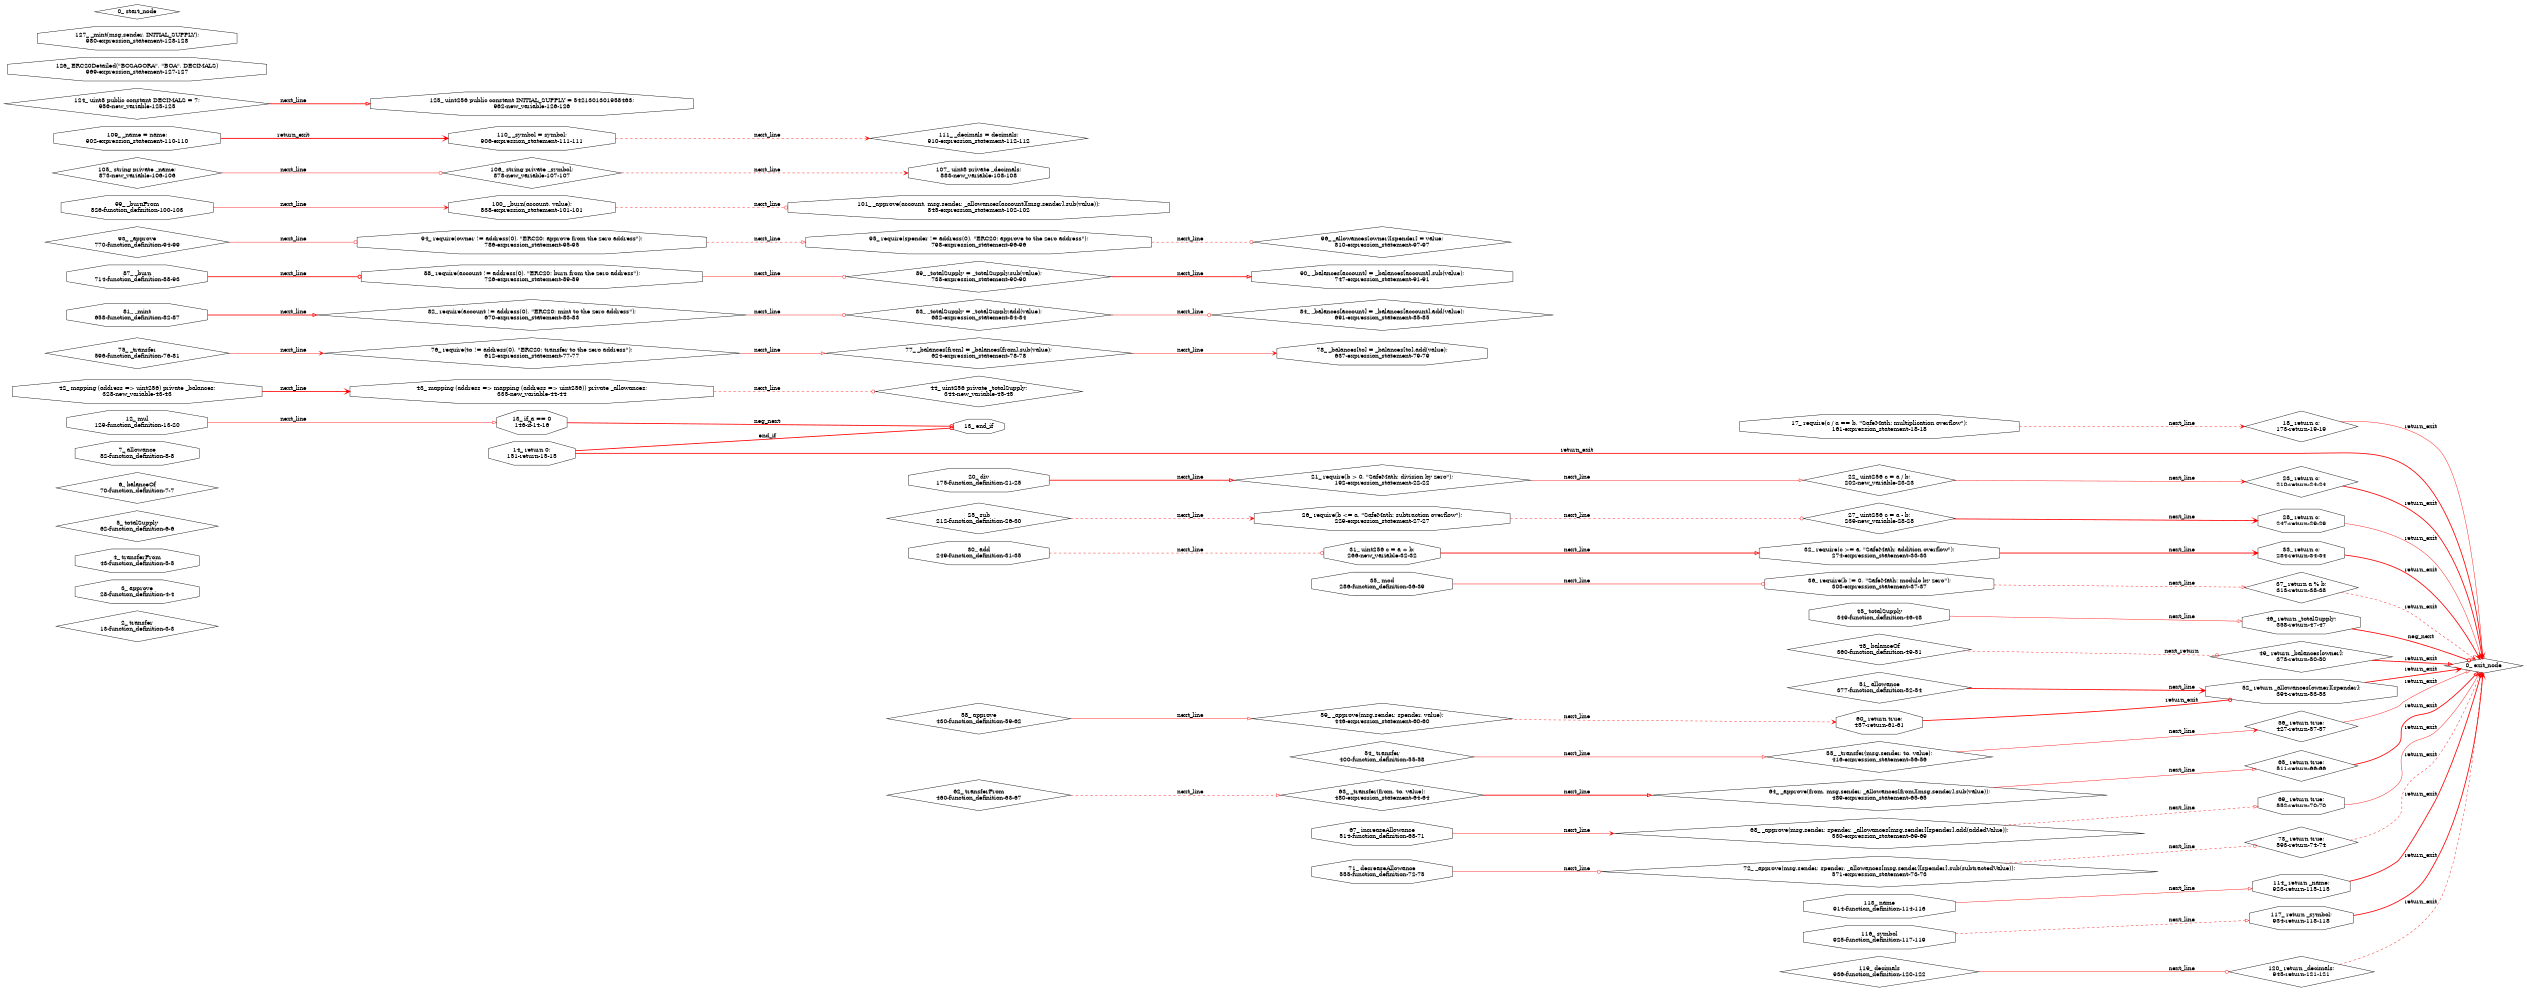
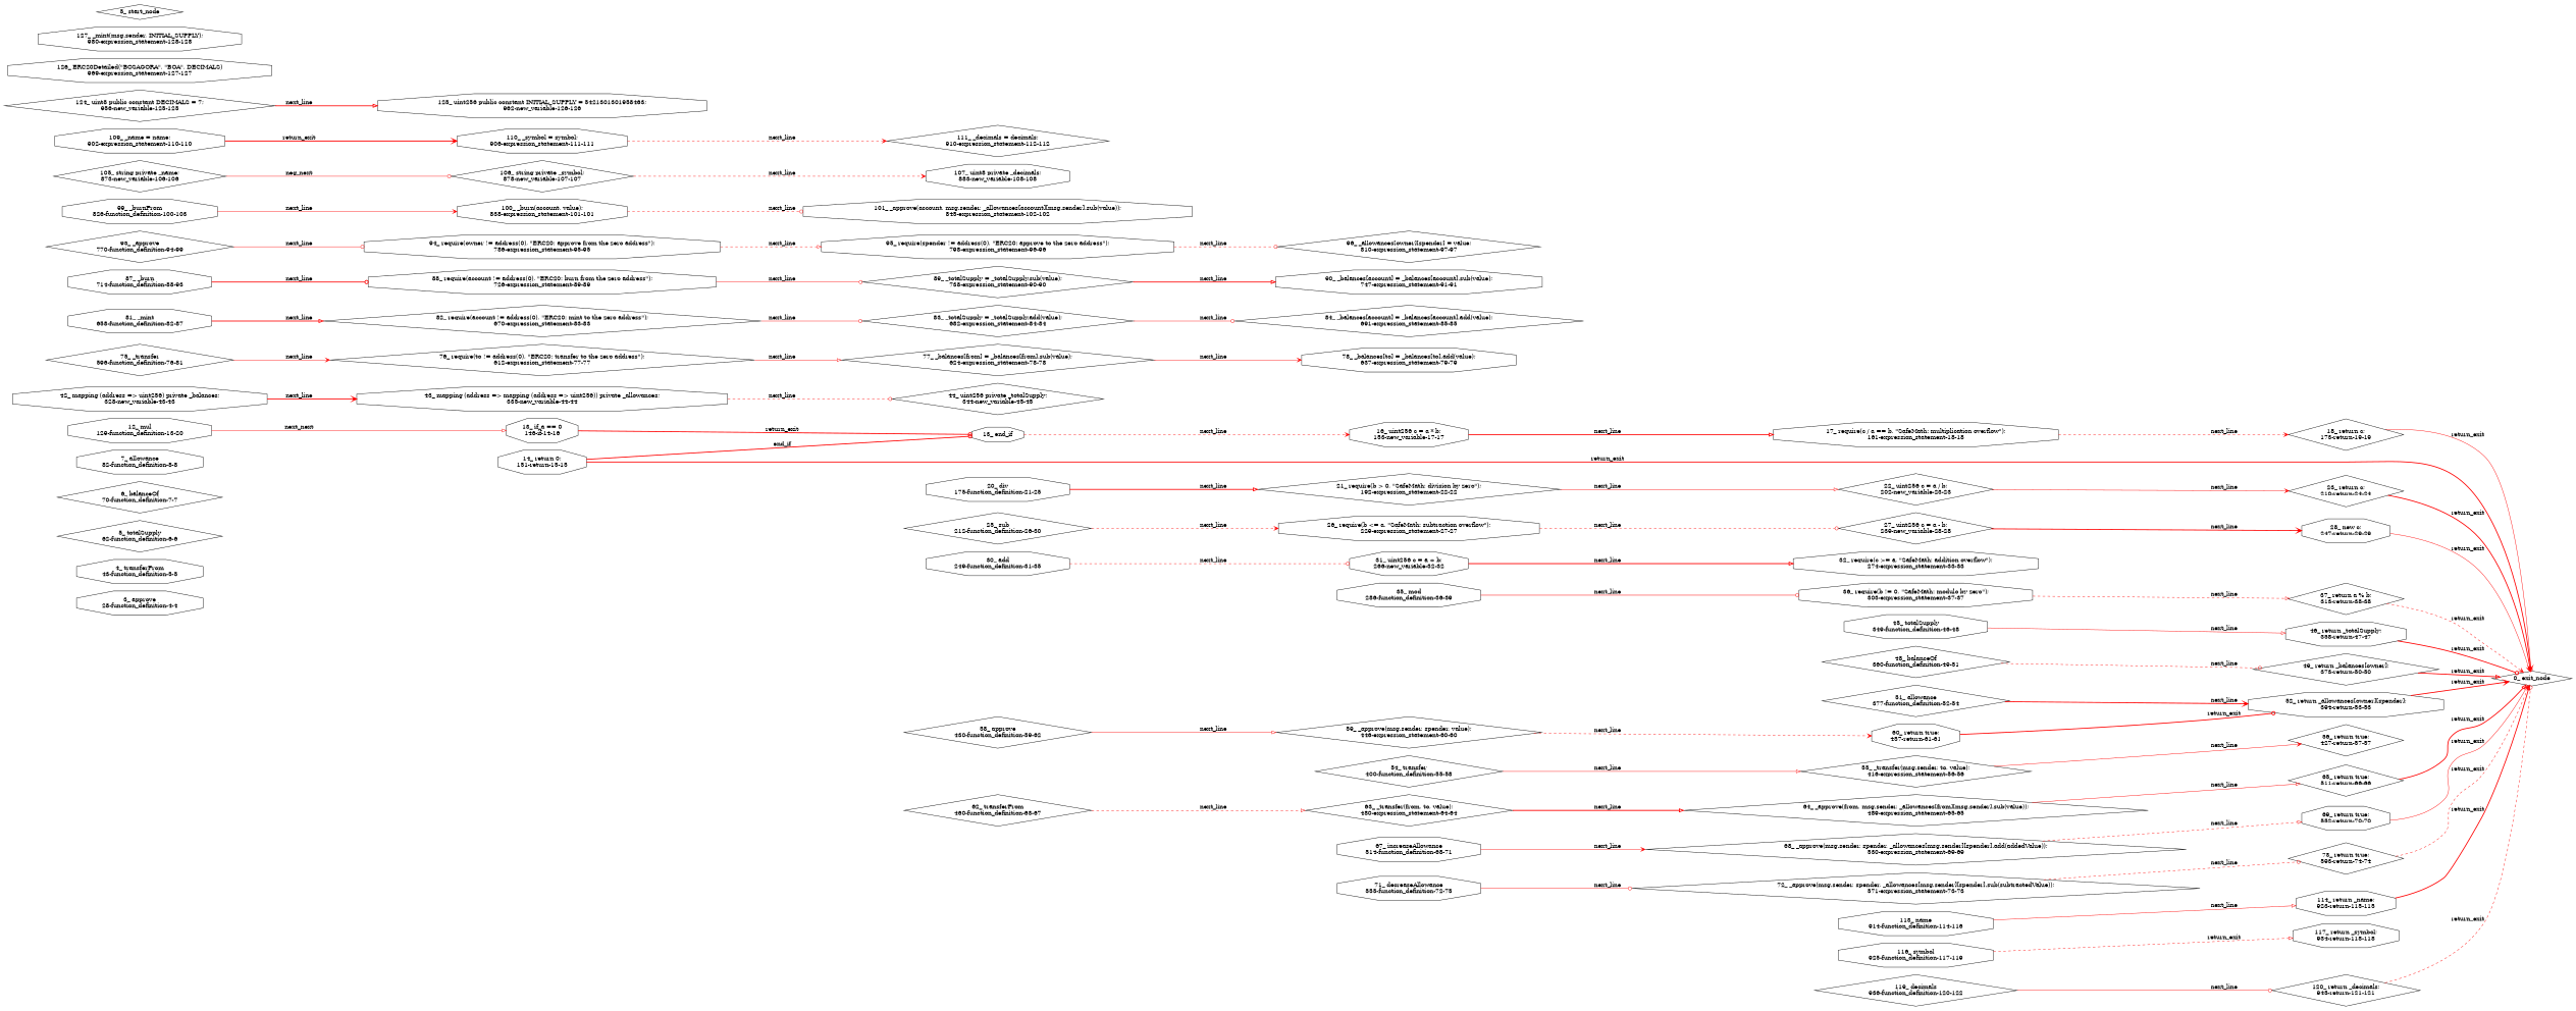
  digraph {
    rankdir=LR
    node [shape=octagon type_label=expression_statement]
    edge [arrowhead=onormal color=red controlflow_type=next_line edge_type=CFG_edge style=solid]
-   n1 [label="2_ transfer\n13-function_definition-3-3" shape=diamond type_label=function_definition]
    n2 [label="3_ approve\n28-function_definition-4-4" type_label=function_definition]
    n3 [label="4_ transferFrom\n43-function_definition-5-5" type_label=function_definition]
    n4 [label="5_ totalSupply\n62-function_definition-6-6" shape=diamond type_label=function_definition]
    n5 [label="6_ balanceOf\n70-function_definition-7-7" shape=diamond type_label=function_definition]
    n6 [label="7_ allowance\n82-function_definition-8-8" type_label=function_definition]
    n7 [label="12_ mul\n129-function_definition-13-20" type_label=function_definition]
    n8 [label="13_ if_a == 0\n146-if-14-16" type_label=if]
    n9 [label="13_ end_if" type_label=end_if]
+   n10 [label="16_ uint256 c = a * b;\n153-new_variable-17-17" type_label=new_variable]
    n11 [label="14_ return 0;\n151-return-15-15" type_label=return]
    n12 [label="0_ exit_node" shape=diamond type_label=exit]
    n13 [label="17_ require(c / a == b, \"SafeMath: multiplication overflow\");\n161-expression_statement-18-18"]
    n14 [label="18_ return c;\n173-return-19-19" shape=diamond type_label=return]
    n15 [label="20_ div\n175-function_definition-21-25" type_label=function_definition]
    n16 [label="21_ require(b > 0, \"SafeMath: division by zero\");\n192-expression_statement-22-22" shape=diamond]
    n17 [label="22_ uint256 c = a / b;\n202-new_variable-23-23" shape=diamond type_label=new_variable]
    n18 [label="23_ return c;\n210-return-24-24" shape=diamond type_label=return]
    n19 [label="25_ sub\n212-function_definition-26-30" shape=diamond type_label=function_definition]
    n20 [label="26_ require(b <= a, \"SafeMath: subtraction overflow\");\n229-expression_statement-27-27"]
    n21 [label="27_ uint256 c = a - b;\n239-new_variable-28-28" shape=diamond type_label=new_variable]
-   n22 [label="28_ return c;\n247-return-29-29" type_label=return]
+   n22 [label="28_ new c;\n247-return-29-29" type_label=return]
    n23 [label="30_ add\n249-function_definition-31-35" type_label=function_definition]
    n24 [label="31_ uint256 c = a + b;\n266-new_variable-32-32" type_label=new_variable]
    n25 [label="32_ require(c >= a, \"SafeMath: addition overflow\");\n274-expression_statement-33-33"]
-   n26 [label="33_ return c;\n284-return-34-34" type_label=return]
    n27 [label="35_ mod\n286-function_definition-36-39" type_label=function_definition]
    n28 [label="36_ require(b != 0, \"SafeMath: modulo by zero\");\n303-expression_statement-37-37"]
    n29 [label="37_ return a % b;\n313-return-38-38" shape=diamond type_label=return]
    n30 [label="42_ mapping (address => uint256) private _balances;\n328-new_variable-43-43" type_label=new_variable]
    n31 [label="43_ mapping (address => mapping (address => uint256)) private _allowances;\n335-new_variable-44-44" type_label=new_variable]
    n32 [label="44_ uint256 private _totalSupply;\n344-new_variable-45-45" shape=diamond type_label=new_variable]
    n33 [label="45_ totalSupply\n349-function_definition-46-48" type_label=function_definition]
    n34 [label="46_ return _totalSupply;\n358-return-47-47" type_label=return]
    n35 [label="48_ balanceOf\n360-function_definition-49-51" shape=diamond type_label=function_definition]
    n36 [label="49_ return _balances[owner];\n373-return-50-50" shape=diamond type_label=return]
    n37 [label="51_ allowance\n377-function_definition-52-54" shape=diamond type_label=function_definition]
    n38 [label="52_ return _allowances[owner][spender];\n394-return-53-53" type_label=return]
    n39 [label="54_ transfer\n400-function_definition-55-58" shape=diamond type_label=function_definition]
    n40 [label="55_ _transfer(msg.sender, to, value);\n416-expression_statement-56-56" shape=diamond]
    n41 [label="56_ return true;\n427-return-57-57" shape=diamond type_label=return]
    n42 [label="58_ approve\n430-function_definition-59-62" shape=diamond type_label=function_definition]
    n43 [label="59_ _approve(msg.sender, spender, value);\n446-expression_statement-60-60" shape=diamond]
    n44 [label="60_ return true;\n457-return-61-61" type_label=return]
    n45 [label="62_ transferFrom\n460-function_definition-63-67" shape=diamond type_label=function_definition]
    n46 [label="63_ _transfer(from, to, value);\n480-expression_statement-64-64" shape=diamond]
    n47 [label="64_ _approve(from, msg.sender, _allowances[from][msg.sender].sub(value));\n489-expression_statement-65-65" shape=diamond]
    n48 [label="65_ return true;\n511-return-66-66" shape=diamond type_label=return]
    n49 [label="67_ increaseAllowance\n514-function_definition-68-71" type_label=function_definition]
    n50 [label="68_ _approve(msg.sender, spender, _allowances[msg.sender][spender].add(addedValue));\n530-expression_statement-69-69" shape=diamond]
    n51 [label="69_ return true;\n552-return-70-70" type_label=return]
    n52 [label="71_ decreaseAllowance\n555-function_definition-72-75" type_label=function_definition]
    n53 [label="72_ _approve(msg.sender, spender, _allowances[msg.sender][spender].sub(subtractedValue));\n571-expression_statement-73-73" shape=diamond]
    n54 [label="73_ return true;\n593-return-74-74" shape=diamond type_label=return]
    n55 [label="75_ _transfer\n596-function_definition-76-81" shape=diamond type_label=function_definition]
    n56 [label="76_ require(to != address(0), \"ERC20: transfer to the zero address\");\n612-expression_statement-77-77" shape=diamond]
    n57 [label="77_ _balances[from] = _balances[from].sub(value);\n624-expression_statement-78-78" shape=diamond]
    n58 [label="78_ _balances[to] = _balances[to].add(value);\n637-expression_statement-79-79"]
    n59 [label="81_ _mint\n658-function_definition-82-87" type_label=function_definition]
    n60 [label="82_ require(account != address(0), \"ERC20: mint to the zero address\");\n670-expression_statement-83-83" shape=diamond]
    n61 [label="83_ _totalSupply = _totalSupply.add(value);\n682-expression_statement-84-84" shape=diamond]
    n62 [label="84_ _balances[account] = _balances[account].add(value);\n691-expression_statement-85-85" shape=diamond]
    n63 [label="87_ _burn\n714-function_definition-88-93" type_label=function_definition]
    n64 [label="88_ require(account != address(0), \"ERC20: burn from the zero address\");\n726-expression_statement-89-89"]
    n65 [label="89_ _totalSupply = _totalSupply.sub(value);\n738-expression_statement-90-90" shape=diamond]
    n66 [label="90_ _balances[account] = _balances[account].sub(value);\n747-expression_statement-91-91"]
    n67 [label="93_ _approve\n770-function_definition-94-99" shape=diamond type_label=function_definition]
    n68 [label="94_ require(owner != address(0), \"ERC20: approve from the zero address\");\n786-expression_statement-95-95"]
    n69 [label="95_ require(spender != address(0), \"ERC20: approve to the zero address\");\n798-expression_statement-96-96"]
    n70 [label="96_ _allowances[owner][spender] = value;\n810-expression_statement-97-97" shape=diamond]
    n71 [label="99_ _burnFrom\n826-function_definition-100-103" type_label=function_definition]
    n72 [label="100_ _burn(account, value);\n838-expression_statement-101-101"]
    n73 [label="101_ _approve(account, msg.sender, _allowances[account][msg.sender].sub(value));\n845-expression_statement-102-102"]
    n74 [label="105_ string private _name;\n873-new_variable-106-106" shape=diamond type_label=new_variable]
    n75 [label="106_ string private _symbol;\n878-new_variable-107-107" shape=diamond type_label=new_variable]
    n76 [label="107_ uint8 private _decimals;\n883-new_variable-108-108" type_label=new_variable]
    n77 [label="109_ _name = name;\n902-expression_statement-110-110"]
    n78 [label="110_ _symbol = symbol;\n906-expression_statement-111-111"]
    n79 [label="111_ _decimals = decimals;\n910-expression_statement-112-112" shape=diamond]
    n80 [label="113_ name\n914-function_definition-114-116" type_label=function_definition]
    n81 [label="114_ return _name;\n923-return-115-115" type_label=return]
    n82 [label="116_ symbol\n925-function_definition-117-119" type_label=function_definition]
    n83 [label="117_ return _symbol;\n934-return-118-118" type_label=return]
    n84 [label="119_ decimals\n936-function_definition-120-122" shape=diamond type_label=function_definition]
    n85 [label="120_ return _decimals;\n945-return-121-121" shape=diamond type_label=return]
    n86 [label="124_ uint8 public constant DECIMALS = 7;\n956-new_variable-125-125" shape=diamond type_label=new_variable]
    n87 [label="125_ uint256 public constant INITIAL_SUPPLY = 5421301301958463;\n962-new_variable-126-126" type_label=new_variable]
    n88 [label="126_ ERC20Detailed(\"BOSAGORA\", \"BOA\", DECIMALS)\n969-expression_statement-127-127"]
    n89 [label="127_ _mint(msg.sender, INITIAL_SUPPLY);\n980-expression_statement-128-128"]
-   n90 [label="0_ start_node" shape=diamond type_label=start]
-   n7 -> n8 [label=next_line]
-   n8 -> n9 [arrowhead=odot controlflow_type=neg_next label=neg_next style=bold]
+   n90 [label="5_ start_node" shape=diamond type_label=start]
+   n7 -> n8 [label=next_next]
+   n8 -> n9 [arrowhead=odot controlflow_type=neg_next label=return_exit style=bold]
+   n9 -> n10 [arrowhead=vee label=next_line style=dashed]
+   n10 -> n13 [label=next_line style=bold]
    n11 -> n9 [arrowhead=odot controlflow_type=end_if label=end_if style=bold]
    n11 -> n12 [arrowhead=vee controlflow_type=return_exit label=return_exit style=bold]
    n13 -> n14 [arrowhead=vee label=next_line style=dashed]
    n14 -> n12 [arrowhead=odot controlflow_type=return_exit label=return_exit]
    n15 -> n16 [label=next_line style=bold]
    n16 -> n17 [label=next_line]
    n17 -> n18 [arrowhead=vee label=next_line]
    n18 -> n12 [controlflow_type=return_exit label=return_exit style=bold]
    n19 -> n20 [arrowhead=vee label=next_line style=dashed]
    n20 -> n21 [arrowhead=odot label=next_line style=dashed]
    n21 -> n22 [arrowhead=vee label=next_line style=bold]
    n22 -> n12 [arrowhead=vee controlflow_type=return_exit label=return_exit]
    n23 -> n24 [arrowhead=odot label=next_line style=dashed]
    n24 -> n25 [label=next_line style=bold]
-   n25 -> n26 [arrowhead=vee label=next_line style=bold]
-   n26 -> n12 [arrowhead=vee controlflow_type=return_exit label=return_exit style=bold]
    n27 -> n28 [arrowhead=odot label=next_line]
    n28 -> n29 [label=next_line style=dashed]
    n29 -> n12 [arrowhead=vee controlflow_type=return_exit label=return_exit style=dashed]
    n30 -> n31 [arrowhead=vee label=next_line style=bold]
    n31 -> n32 [arrowhead=odot label=next_line style=dashed]
    n33 -> n34 [label=next_line]
-   n34 -> n12 [arrowhead=odot controlflow_type=return_exit label=neg_next style=bold]
-   n35 -> n36 [arrowhead=odot label=next_return style=dashed]
+   n34 -> n12 [arrowhead=odot controlflow_type=return_exit label=return_exit style=bold]
+   n35 -> n36 [arrowhead=odot label=next_line style=dashed]
    n36 -> n12 [controlflow_type=return_exit label=return_exit style=bold]
    n37 -> n38 [arrowhead=vee label=next_line style=bold]
    n38 -> n12 [arrowhead=vee controlflow_type=return_exit label=return_exit style=bold]
    n39 -> n40 [label=next_line]
    n40 -> n41 [arrowhead=vee label=next_line]
-   n41 -> n12 [controlflow_type=return_exit label=return_exit]
    n42 -> n43 [label=next_line]
    n43 -> n44 [arrowhead=vee label=next_line style=dashed]
    n44 -> n38 [arrowhead=odot controlflow_type=return_exit label=return_exit style=bold]
    n45 -> n46 [label=next_line style=dashed]
    n46 -> n47 [label=next_line style=bold]
    n47 -> n48 [label=next_line]
    n48 -> n12 [controlflow_type=return_exit label=return_exit style=bold]
    n49 -> n50 [arrowhead=vee label=next_line]
    n50 -> n51 [label=next_line style=dashed]
    n51 -> n12 [arrowhead=vee controlflow_type=return_exit label=return_exit]
    n52 -> n53 [arrowhead=odot label=next_line]
    n53 -> n54 [arrowhead=odot label=next_line style=dashed]
    n54 -> n12 [arrowhead=vee controlflow_type=return_exit label=return_exit style=dashed]
    n55 -> n56 [arrowhead=vee label=next_line]
    n56 -> n57 [label=next_line]
    n57 -> n58 [arrowhead=vee label=next_line]
    n59 -> n60 [label=next_line style=bold]
    n60 -> n61 [arrowhead=odot label=next_line]
    n61 -> n62 [arrowhead=odot label=next_line]
    n63 -> n64 [arrowhead=odot label=next_line style=bold]
    n64 -> n65 [arrowhead=odot label=next_line]
    n65 -> n66 [label=next_line style=bold]
    n67 -> n68 [arrowhead=odot label=next_line]
    n68 -> n69 [label=next_line style=dashed]
    n69 -> n70 [arrowhead=odot label=next_line style=dashed]
    n71 -> n72 [arrowhead=vee label=next_line]
    n72 -> n73 [arrowhead=odot label=next_line style=dashed]
-   n74 -> n75 [arrowhead=odot label=next_line]
+   n74 -> n75 [arrowhead=odot label=neg_next]
    n75 -> n76 [arrowhead=vee label=next_line style=dashed]
    n77 -> n78 [arrowhead=vee label=return_exit style=bold]
    n78 -> n79 [arrowhead=vee label=next_line style=dashed]
    n80 -> n81 [label=next_line]
    n81 -> n12 [controlflow_type=return_exit label=return_exit style=bold]
-   n82 -> n83 [label=next_line style=dashed]
-   n83 -> n12 [arrowhead=vee controlflow_type=return_exit label=return_exit style=bold]
+   n82 -> n83 [label=return_exit style=dashed]
    n84 -> n85 [arrowhead=odot label=next_line]
    n85 -> n12 [arrowhead=odot controlflow_type=return_exit label=return_exit style=dashed]
    n86 -> n87 [label=next_line style=bold]
  }
